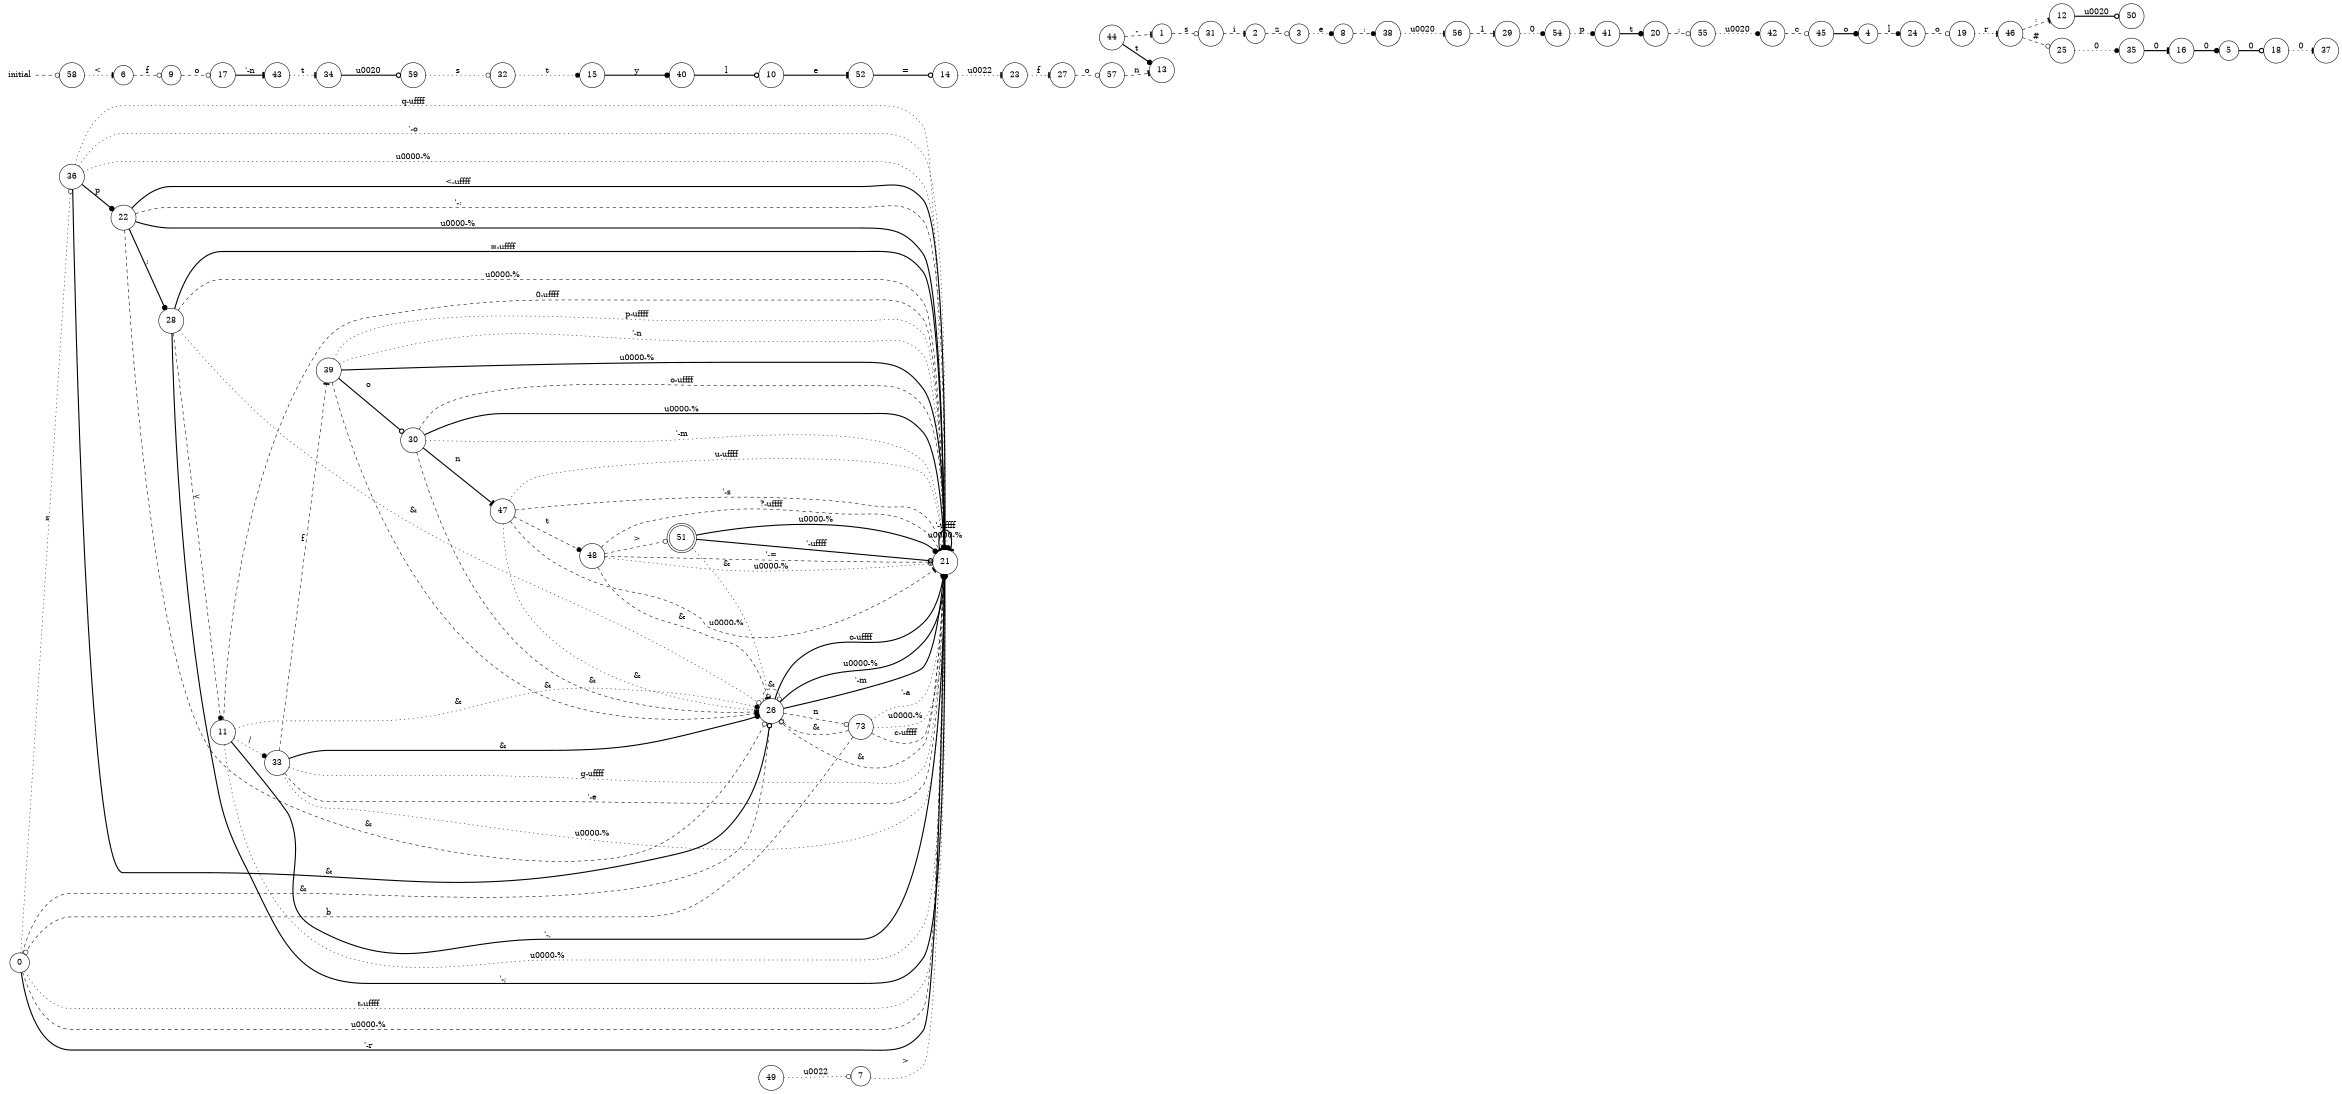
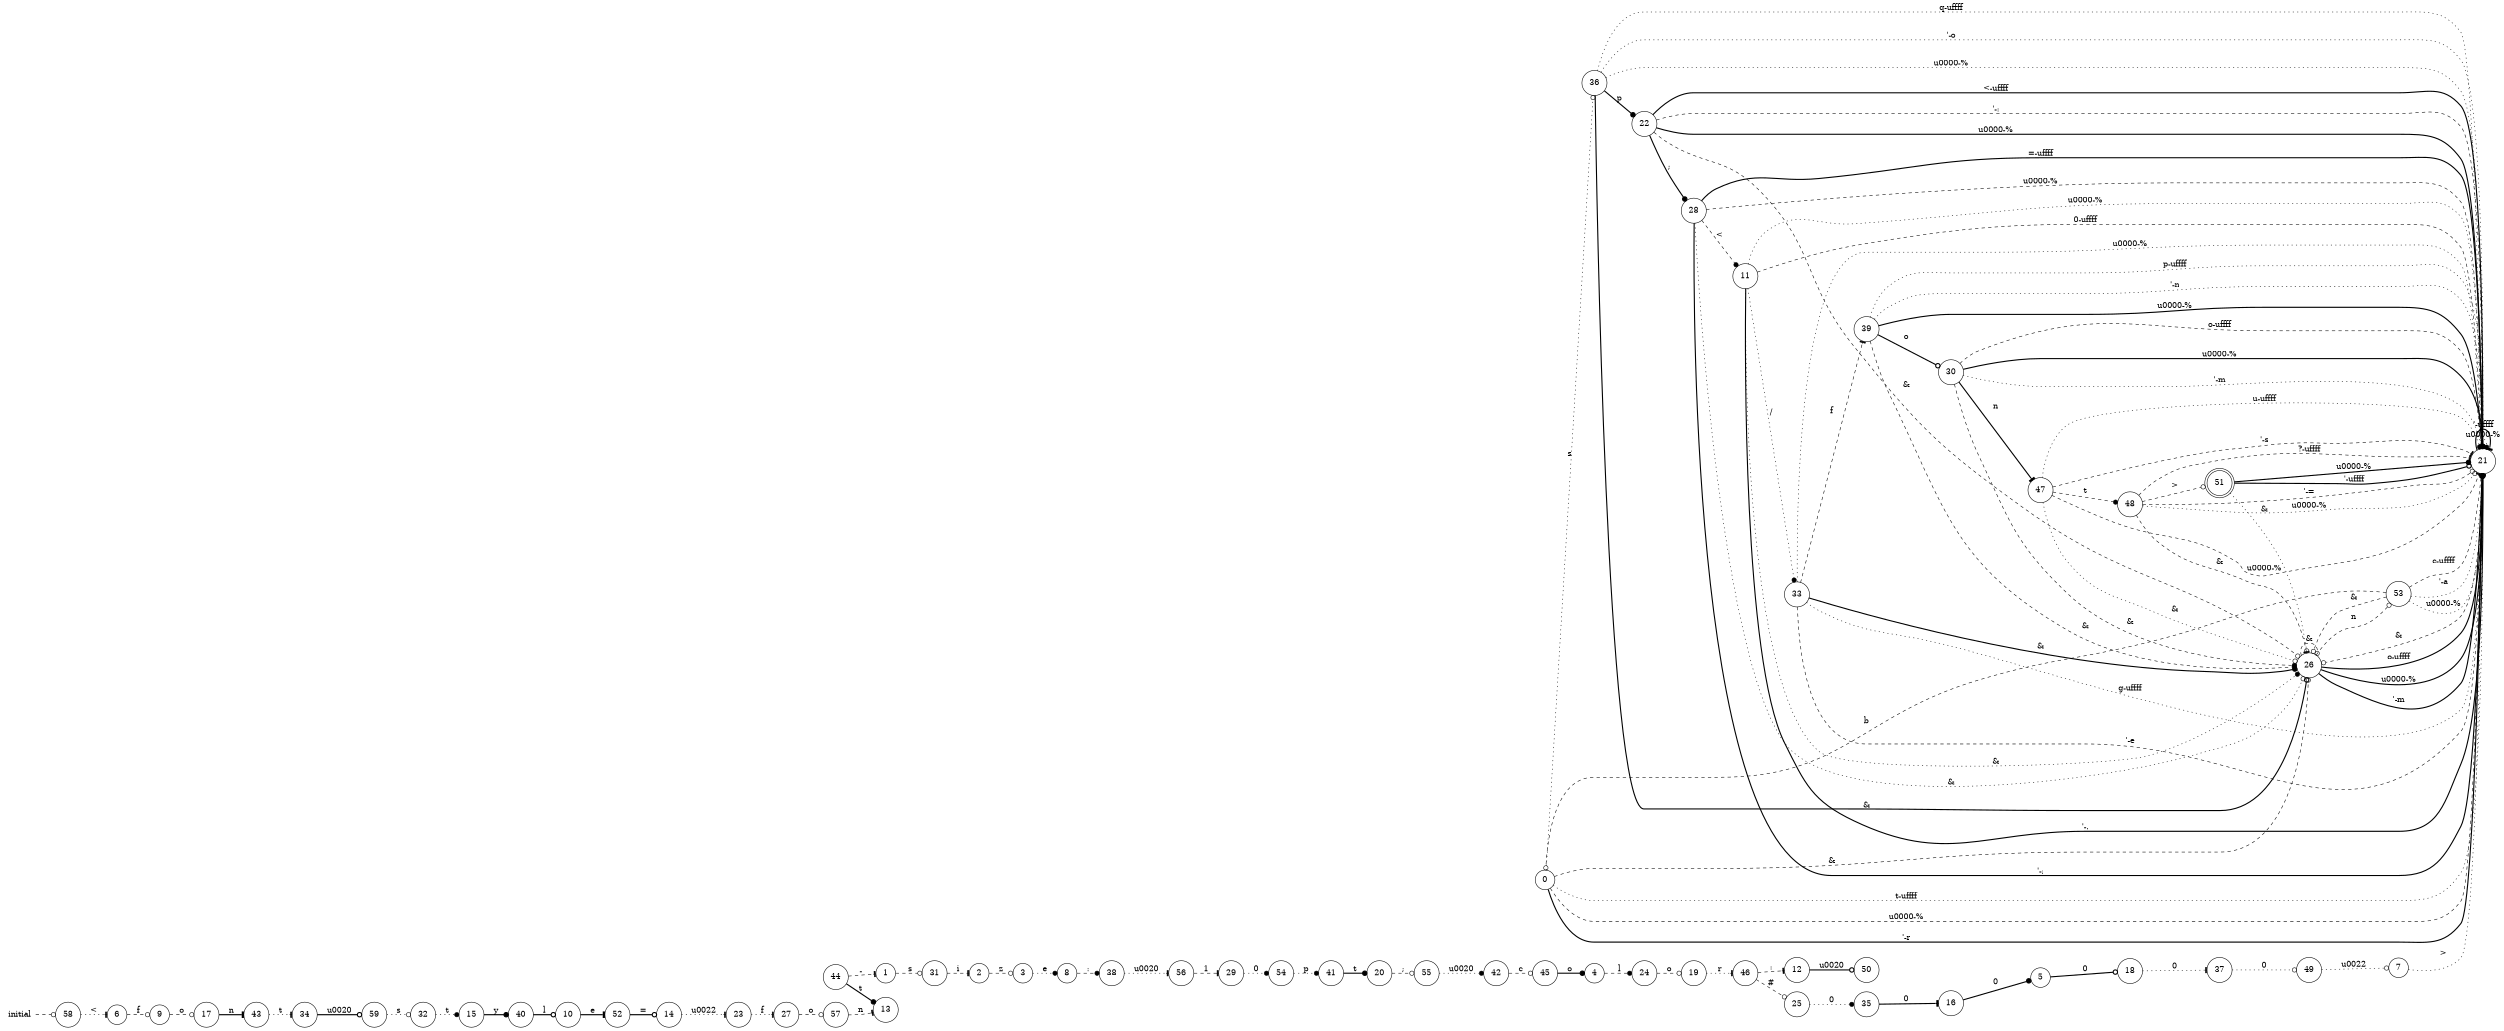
  digraph {
    rankdir=LR
    node [shape=circle]
    edge [arrowhead=odot style=dashed]
    0
    26
    36
    21
-   53 [label=73]
+   53
    22
    28
    1
    31
    2
    3
    8
    38
    56
    4
    24
    19
    46
    5
    18
    37
    49
    6
    9
    17
    43
    7
    29
    34
    10
    52
    14
    23
    11
    33
    39
    30
    12
    50
    25
    35
    44
    13
    27
    57
    15
    40
    16
    59
    20
    55
    42
    45
    54
    41
    47
    48
    51 [shape=doublecircle]
    32
    58
    initial [shape=plaintext]
    0 -> 26 [label="&"]
    0 -> 36 [label=s style=dotted]
    0 -> 21 [arrowhead=tee label="t-\uffff" style=dotted]
    0 -> 21 [label="\u0000-%"]
    0 -> 21 [arrowhead=dot label="'-r" style=bold]
    26 -> 26 [label="&"]
    26 -> 21 [arrowhead=dot label="o-\uffff" style=bold]
    26 -> 21 [label="\u0000-%" style=bold]
    26 -> 21 [arrowhead=tee label="'-m" style=bold]
    26 -> 53 [label=n]
    36 -> 26 [label="&" style=bold]
    36 -> 21 [arrowhead=tee label="q-\uffff" style=dotted]
    36 -> 21 [arrowhead=tee label="'-o" style=dotted]
    36 -> 21 [label="\u0000-%" style=dotted]
    36 -> 22 [arrowhead=dot label=p style=bold]
    21 -> 26 [label="&"]
    21 -> 21 [arrowhead=dot label="\u0000-%" style=dotted]
    21 -> 21 [arrowhead=tee label="'-\uffff" style=bold]
    53 -> 0 [label=b]
    53 -> 26 [label="&"]
    53 -> 21 [arrowhead=dot label="'-a" style=dotted]
    53 -> 21 [label="\u0000-%" style=dotted]
    53 -> 21 [label="c-\uffff"]
    22 -> 26 [label="&"]
    22 -> 21 [label="<-\uffff" style=bold]
    22 -> 21 [arrowhead=tee label="'-:"]
    22 -> 21 [arrowhead=tee label="\u0000-%" style=bold]
    22 -> 28 [arrowhead=dot label=";" style=bold]
    28 -> 26 [label="&" style=dotted]
    28 -> 21 [label="'-;" style=bold]
    28 -> 21 [arrowhead=tee label="=-\uffff" style=bold]
    28 -> 21 [arrowhead=dot label="\u0000-%"]
    28 -> 11 [arrowhead=dot label="<"]
    1 -> 31 [label=s]
    31 -> 2 [arrowhead=tee label=i]
    2 -> 3 [label=z]
    3 -> 8 [arrowhead=dot label=e style=dotted]
    8 -> 38 [arrowhead=dot label=":"]
    38 -> 56 [arrowhead=tee label="\u0020" style=dotted]
    56 -> 29 [arrowhead=tee label=1]
    4 -> 24 [arrowhead=dot label=l]
    24 -> 19 [label=o]
    19 -> 46 [arrowhead=tee label=r style=dotted]
    46 -> 12 [arrowhead=tee label=":"]
    46 -> 25 [label="#"]
    5 -> 18 [label=0 style=bold]
    18 -> 37 [arrowhead=tee label=0 style=dotted]
+   37 -> 49 [label=0 style=dotted]
    49 -> 7 [label="\u0022" style=dotted]
    6 -> 9 [label=f]
    9 -> 17 [label=o]
-   17 -> 43 [arrowhead=tee label="'-n" style=bold]
+   17 -> 43 [arrowhead=tee label=n style=bold]
    43 -> 34 [arrowhead=tee label=t style=dotted]
    7 -> 21 [arrowhead=tee label=">" style=dotted]
    29 -> 54 [arrowhead=dot label=0 style=dotted]
    34 -> 59 [label="\u0020" style=bold]
    10 -> 52 [arrowhead=tee label=e style=bold]
    52 -> 14 [label="=" style=bold]
    14 -> 23 [arrowhead=tee label="\u0022" style=dotted]
    23 -> 27 [arrowhead=tee label=f style=dotted]
    11 -> 26 [arrowhead=dot label="&" style=dotted]
    11 -> 21 [label="'-." style=bold]
    11 -> 21 [arrowhead=dot label="\u0000-%" style=dotted]
    11 -> 21 [label="0-\uffff"]
    11 -> 33 [arrowhead=dot label="/" style=dotted]
    33 -> 26 [arrowhead=dot label="&" style=bold]
    33 -> 21 [label="g-\uffff" style=dotted]
    33 -> 21 [arrowhead=tee label="'-e"]
    33 -> 21 [arrowhead=tee label="\u0000-%" style=dotted]
    33 -> 39 [arrowhead=tee label=f]
    39 -> 26 [arrowhead=dot label="&"]
    39 -> 21 [arrowhead=dot label="p-\uffff" style=dotted]
    39 -> 21 [arrowhead=tee label="'-n" style=dotted]
    39 -> 21 [arrowhead=tee label="\u0000-%" style=bold]
    39 -> 30 [label=o style=bold]
    30 -> 26 [arrowhead=dot label="&"]
    30 -> 21 [arrowhead=tee label="o-\uffff"]
    30 -> 21 [label="\u0000-%" style=bold]
    30 -> 21 [label="'-m" style=dotted]
    30 -> 47 [arrowhead=tee label=n style=bold]
    12 -> 50 [label="\u0020" style=bold]
    25 -> 35 [arrowhead=dot label=0 style=dotted]
    35 -> 16 [arrowhead=tee label=0 style=bold]
    44 -> 1 [arrowhead=tee label="-"]
    44 -> 13 [arrowhead=dot label=t style=bold]
    27 -> 57 [label=o]
    57 -> 13 [arrowhead=tee label=n]
    15 -> 40 [arrowhead=dot label=y style=bold]
    40 -> 10 [label=l style=bold]
    16 -> 5 [arrowhead=dot label=0 style=bold]
    59 -> 32 [label=s style=dotted]
    20 -> 55 [label=";"]
    55 -> 42 [arrowhead=dot label="\u0020" style=dotted]
    42 -> 45 [label=c]
    45 -> 4 [arrowhead=dot label=o style=bold]
    54 -> 41 [arrowhead=dot label=p style=dotted]
    41 -> 20 [arrowhead=dot label=t style=bold]
    47 -> 26 [label="&" style=dotted]
    47 -> 21 [arrowhead=tee label="\u0000-%"]
    47 -> 21 [arrowhead=dot label="u-\uffff" style=dotted]
    47 -> 21 [arrowhead=tee label="'-s"]
    47 -> 48 [arrowhead=dot label=t]
    48 -> 26 [arrowhead=tee label="&"]
    48 -> 21 [label="'-="]
    48 -> 21 [label="\u0000-%" style=dotted]
    48 -> 21 [arrowhead=tee label="?-\uffff"]
    48 -> 51 [label=">"]
    51 -> 26 [label="&" style=dotted]
    51 -> 21 [arrowhead=dot label="\u0000-%" style=bold]
    51 -> 21 [label="'-\uffff" style=bold]
    32 -> 15 [arrowhead=dot label=t style=dotted]
    58 -> 6 [arrowhead=tee label="<" style=dotted]
    initial -> 58
  }
